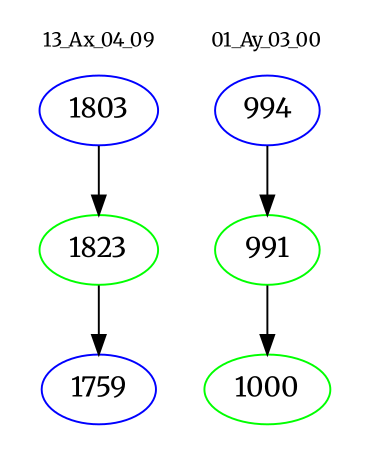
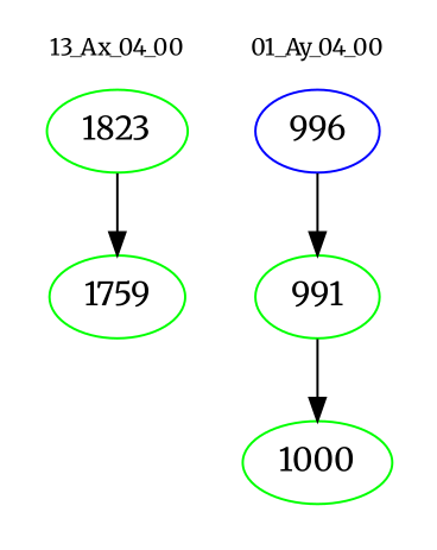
  digraph {
    fontname=Merriweather
    node [color=green fontname=Merriweather]
    edge [color=black fontname=Merriweather]
-   n1 [color=blue label=1803]
    n2 [label=1823]
-   n3 [color=blue label=1759]
-   n4 [color=blue label=994]
+   n3 [label=1759]
+   n4 [color=blue label=996]
    n5 [label=991]
    n6 [label=1000]
    subgraph cluster_1 {
      color=white
      fontsize=10
-     label="13_Ax_04_09"
-     n1
+     label="13_Ax_04_00"
      n2
      n3
    }
    subgraph cluster_2 {
      color=white
      fontsize=10
-     label="01_Ay_03_00"
+     label="01_Ay_04_00"
      n4
      n5
      n6
    }
-   n1 -> n2
    n2 -> n3
    n4 -> n5
    n5 -> n6
  }
